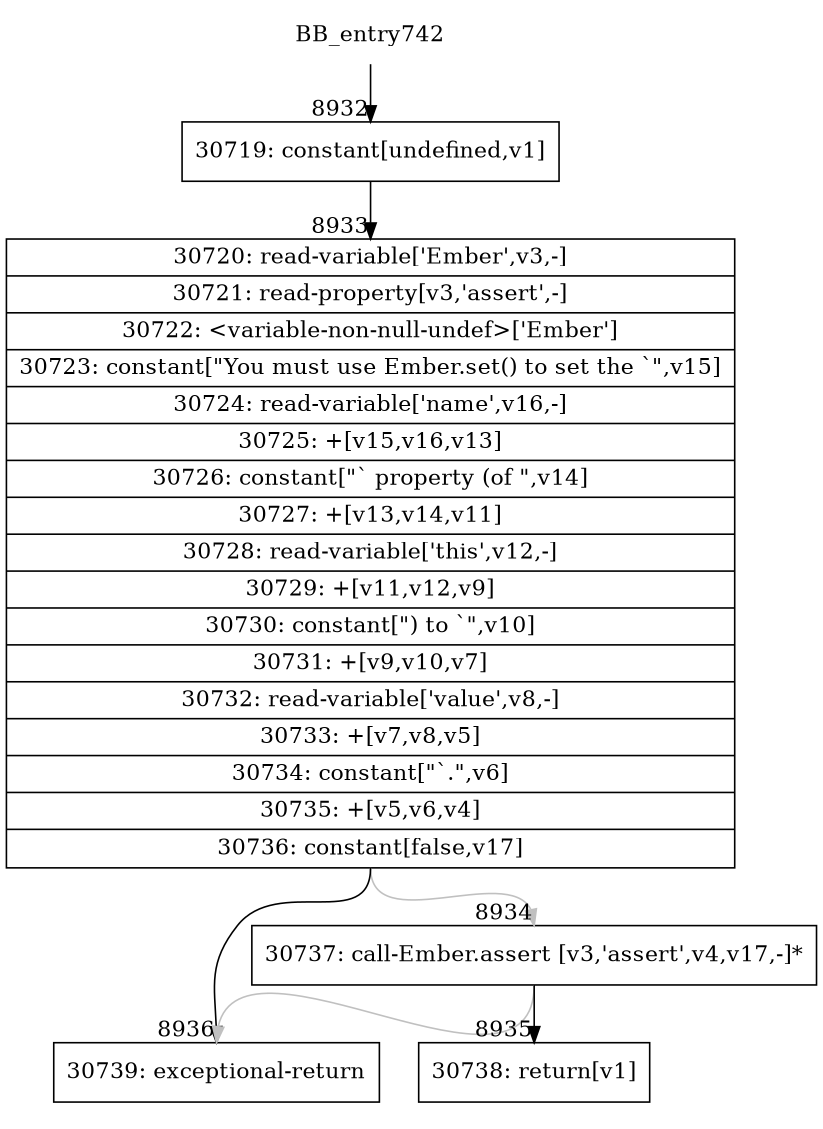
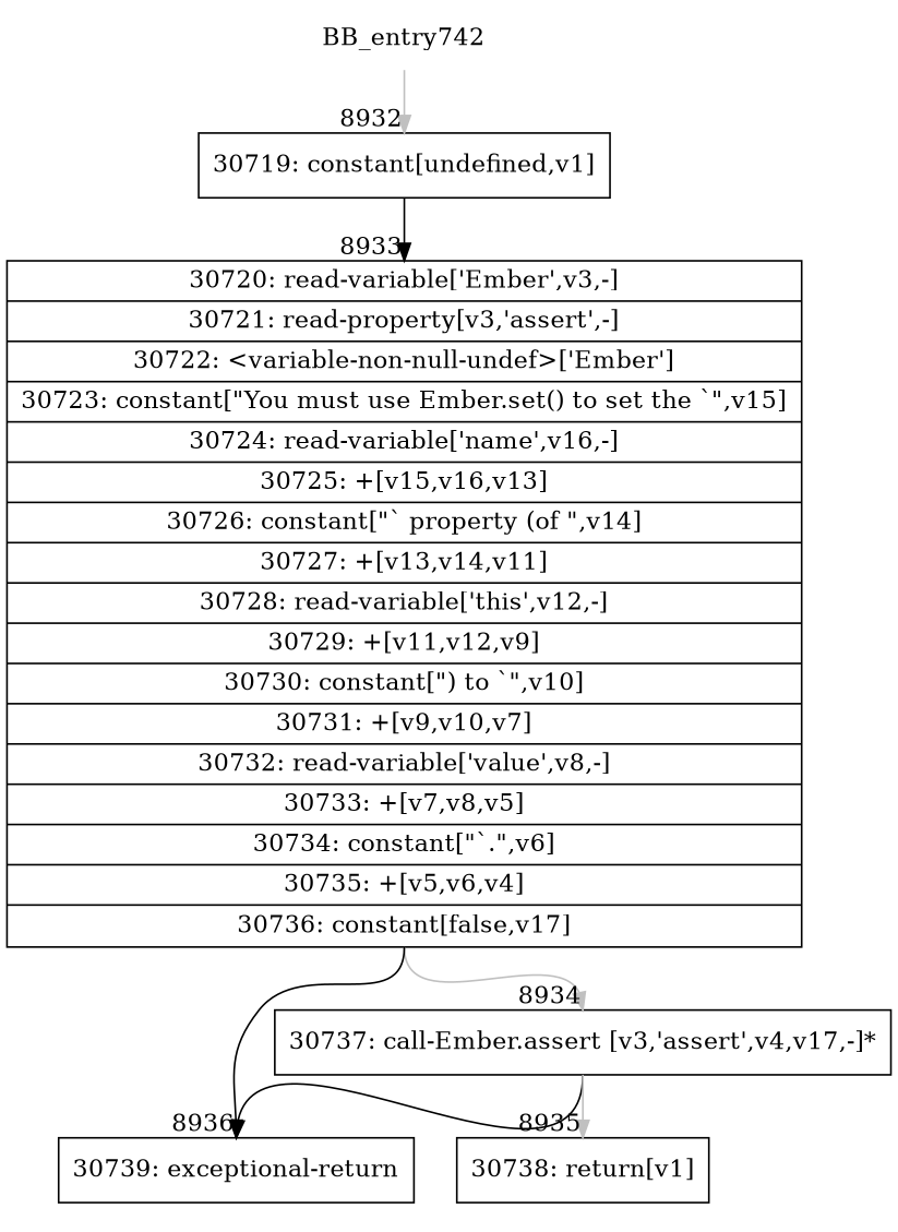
  digraph {
    rankdir=TD
    node [shape=record]
    edge [headport=n tailport=s]
    n1 [label=BB_entry742 shape=none]
    n2 [label="{30719: constant[undefined,v1]}"]
    n3 [label="{30720: read-variable['Ember',v3,-]|30721: read-property[v3,'assert',-]|30722: \<variable-non-null-undef\>['Ember']|30723: constant[\"You must use Ember.set() to set the `\",v15]|30724: read-variable['name',v16,-]|30725: +[v15,v16,v13]|30726: constant[\"` property (of \",v14]|30727: +[v13,v14,v11]|30728: read-variable['this',v12,-]|30729: +[v11,v12,v9]|30730: constant[\") to `\",v10]|30731: +[v9,v10,v7]|30732: read-variable['value',v8,-]|30733: +[v7,v8,v5]|30734: constant[\"`.\",v6]|30735: +[v5,v6,v4]|30736: constant[false,v17]}"]
    n4 [label="{30737: call-Ember.assert [v3,'assert',v4,v17,-]*}"]
    n5 [label="{30739: exceptional-return}"]
    n6 [label="{30738: return[v1]}"]
-   n1 -> n2 [headlabel="    8932"]
+   n1 -> n2 [headlabel="    8932" color=gray]
    n2 -> n3 [headlabel="      8933"]
    n3 -> n4 [color=gray headlabel="      8934"]
    n3 -> n5 [color=black headlabel="      8936"]
-   n4 -> n5 [color=gray]
-   n4 -> n6 [headlabel="      8935"]
+   n4 -> n5 [color=black]
+   n4 -> n6 [headlabel="      8935" color=gray]
  }
